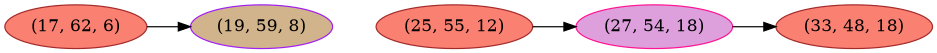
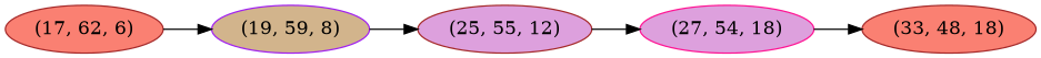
  digraph {
    rankdir=LR
    node [color=brown fillcolor=salmon style=filled]
    "(17, 62, 6)"
    "(19, 59, 8)" [color=purple fillcolor=tan]
-   "(25, 55, 12)"
+   "(25, 55, 12)" [fillcolor=plum]
    n4 [color=deeppink fillcolor=plum label="(27, 54, 18)"]
    "(33, 48, 18)"
    "(17, 62, 6)" -> "(19, 59, 8)"
+   "(19, 59, 8)" -> "(25, 55, 12)"
    "(25, 55, 12)" -> n4
    n4 -> "(33, 48, 18)"
  }
